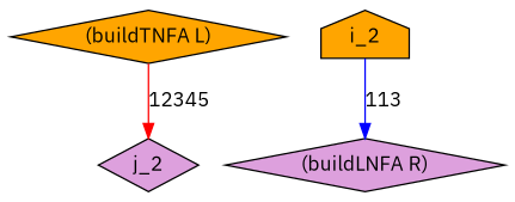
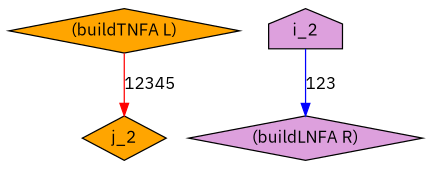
  digraph {
    fontname="IBM Plex Sans"
    rankdir=TB
    node [fillcolor=orange fontname="IBM Plex Sans" shape=diamond style=filled]
    edge [fontname="IBM Plex Sans"]
    n1 [label="(buildTNFA L)" texlbl="($buildL\!N\!F\!A$ L)"]
-   j_2 [fillcolor=plum texlbl="$i+1$"]
+   j_2 [texlbl="$i+1$"]
    n3 [fillcolor=plum label="(buildLNFA R)" texlbl="($buildL\!N\!F\!A$ R)"]
-   i_2 [shape=house texlbl="$i$"]
+   i_2 [fillcolor=plum shape=house texlbl="$i$"]
    n1 -> j_2 [color=red label=12345 texlbl="$\varepsilon/(Alt1E,k)$"]
-   i_2 -> n3 [color=blue label=113 texlbl="$\varepsilon/(Alt2S,k)$"]
+   i_2 -> n3 [color=blue label=123 texlbl="$\varepsilon/(Alt2S,k)$"]
  }
